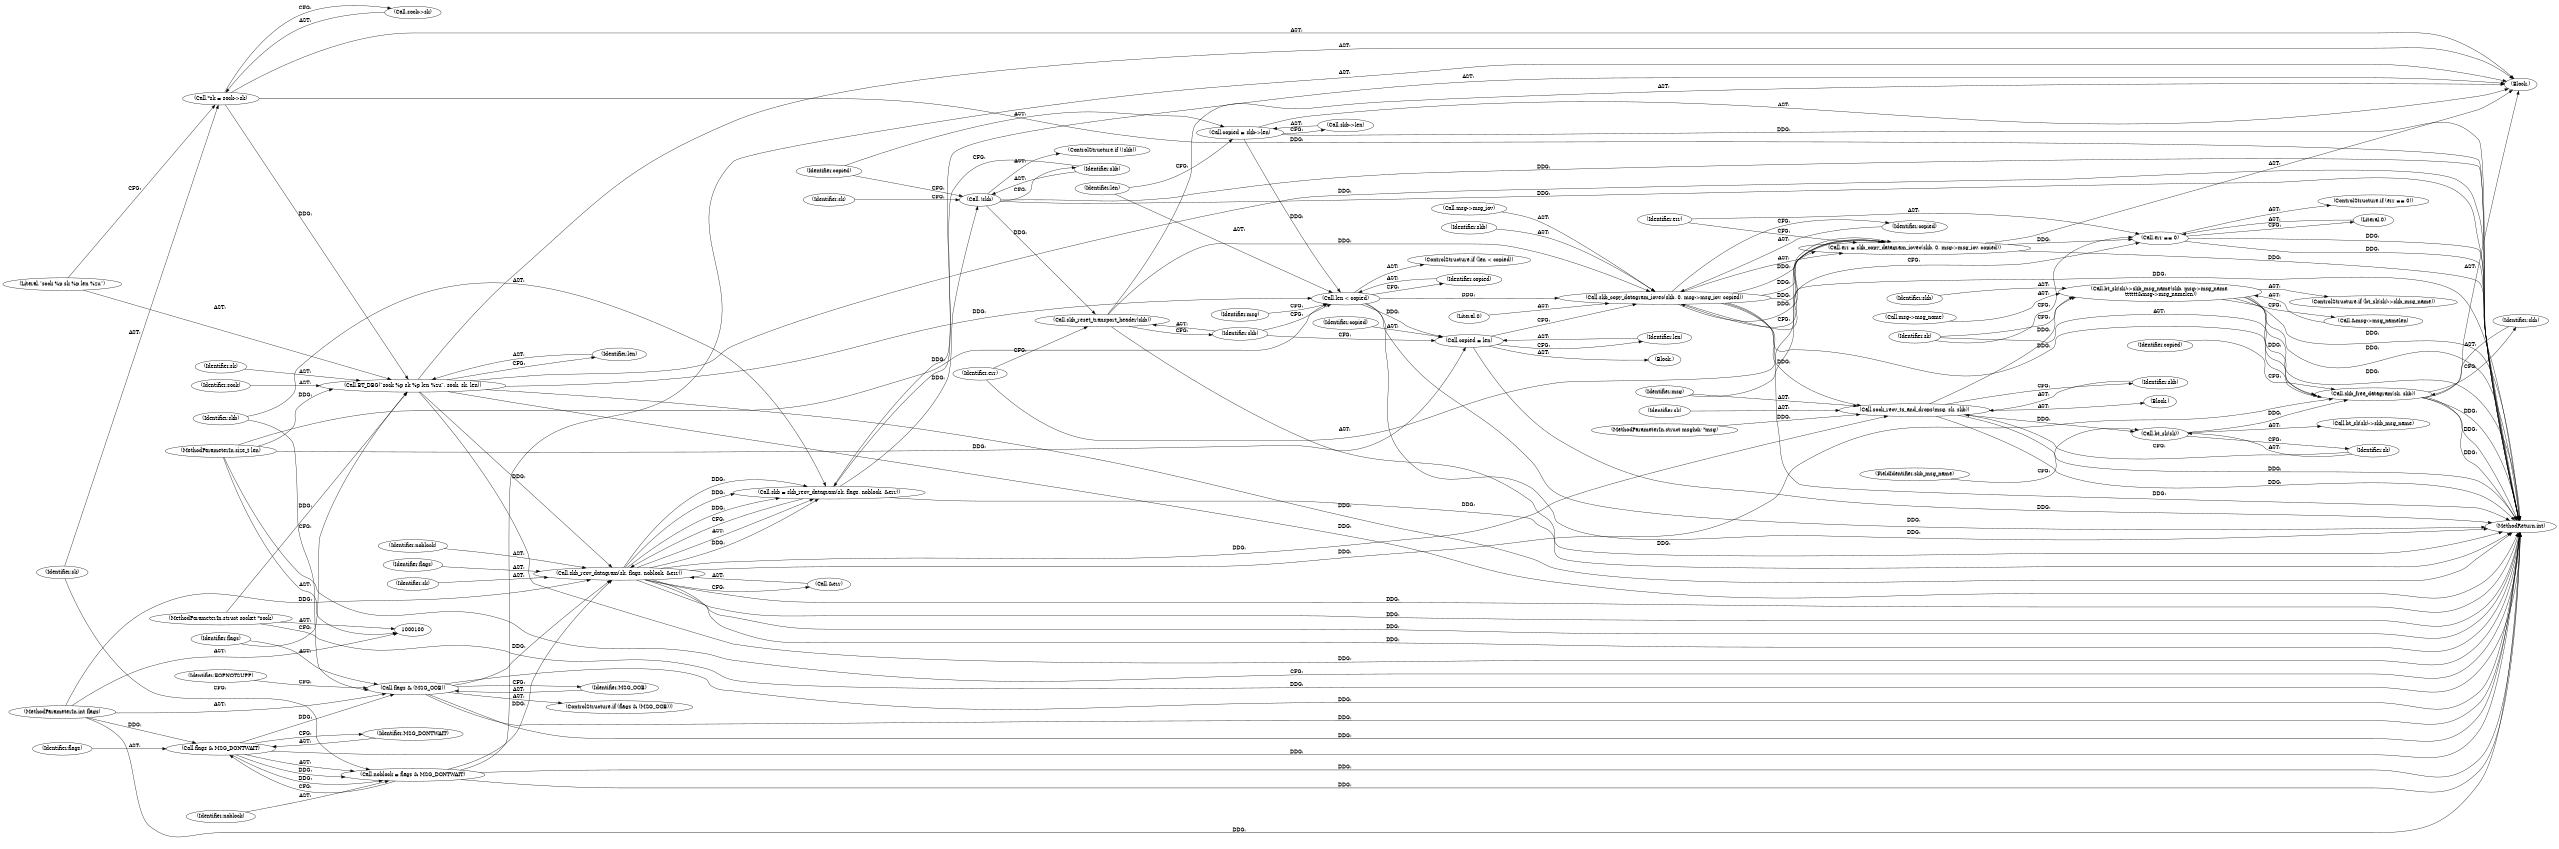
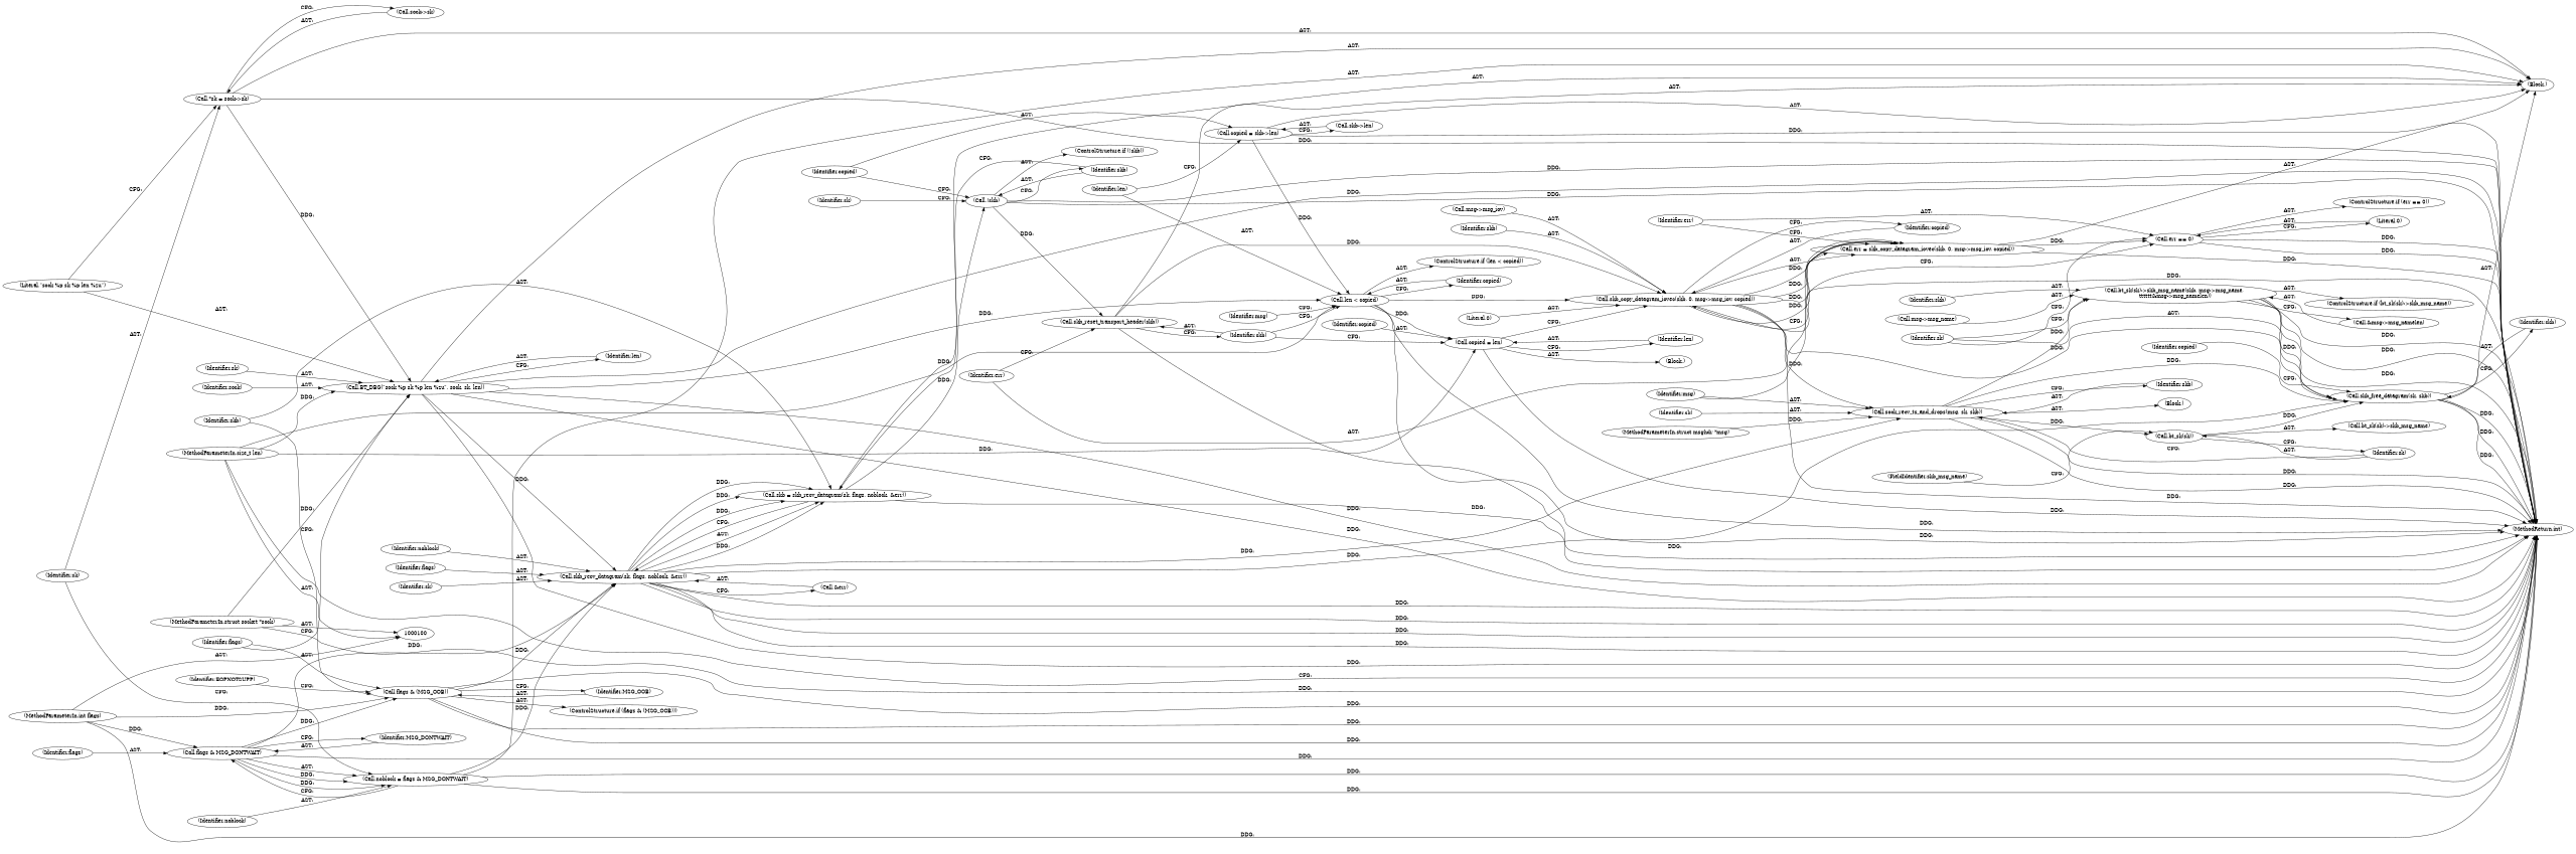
  digraph {
    rankdir=LR
    n1 [label="(Call,skb_copy_datagram_iovec(skb, 0, msg->msg_iov, copied))"]
    n2 [label="(Call,err = skb_copy_datagram_iovec(skb, 0, msg->msg_iov, copied))"]
    n3 [label="(Call,sock_recv_ts_and_drops(msg, sk, skb))"]
    n4 [label="(Call,skb_free_datagram(sk, skb))"]
    n5 [label="(MethodReturn,int)"]
    n6 [label="(Identifier,copied)"]
    n7 [label="(Block,)"]
    n8 [label="(Call,err == 0)"]
    n9 [label="(Call,bt_sk(sk))"]
    n10 [label="(Call,bt_sk(sk)->skb_msg_name(skb, msg->msg_name,\n \t\t\t\t\t\t&msg->msg_namelen))"]
    n11 [label="(Identifier,skb)"]
    n12 [label="(Block,)"]
    n13 [label="(Identifier,skb)"]
    n14 [label="(Call,skb_reset_transport_header(skb))"]
    n15 [label="(Identifier,skb)"]
    n16 [label="(Call,len < copied)"]
    n17 [label="(Call,copied = len)"]
    n18 [label="(Call,!skb)"]
    n19 [label="(ControlStructure,if (!skb))"]
    n20 [label="(Identifier,skb)"]
    n21 [label="(Call,skb = skb_recv_datagram(sk, flags, noblock, &err))"]
    n22 [label="(Call,skb_recv_datagram(sk, flags, noblock, &err))"]
    n23 [label="(Call,&err)"]
    n24 [label="(Call,BT_DBG(\"sock %p sk %p len %zu\", sock, sk, len))"]
    n25 [label="(Identifier,len)"]
    n26 [label="(ControlStructure,if (len < copied))"]
    n27 [label="(Identifier,copied)"]
    n28 [label="(MethodParameterIn,struct socket *sock)"]
    1000100
    n30 [label="(Call,*sk = sock->sk)"]
    n31 [label="(Call,sock->sk)"]
    n32 [label="(MethodParameterIn,size_t len)"]
    n33 [label="(Block,)"]
    n34 [label="(Identifier,len)"]
    n35 [label="(Call,flags & (MSG_OOB))"]
    n36 [label="(Identifier,MSG_OOB)"]
    n37 [label="(ControlStructure,if (flags & (MSG_OOB)))"]
    n38 [label="(Call,flags & MSG_DONTWAIT)"]
    n39 [label="(Call,noblock = flags & MSG_DONTWAIT)"]
    n40 [label="(Identifier,MSG_DONTWAIT)"]
    n41 [label="(MethodParameterIn,int flags)"]
    n42 [label="(Call,copied = skb->len)"]
    n43 [label="(Call,skb->len)"]
    n44 [label="(ControlStructure,if (err == 0))"]
    n45 [label="(Literal,0)"]
    n46 [label="(Identifier,sk)"]
    n47 [label="(Call,bt_sk(sk)->skb_msg_name)"]
    n48 [label="(Call,&msg->msg_namelen)"]
    n49 [label="(ControlStructure,if (bt_sk(sk)->skb_msg_name))"]
    n50 [label="(Identifier,sk)"]
    n51 [label="(Identifier,noblock)"]
    n52 [label="(Identifier,flags)"]
    n53 [label="(Identifier,flags)"]
    n54 [label="(Identifier,copied)"]
    n55 [label="(Identifier,skb)"]
    n56 [label="(Identifier,len)"]
    n57 [label="(Identifier,copied)"]
    n58 [label="(Identifier,sk)"]
    n59 [label="(Call,msg->msg_name)"]
    n60 [label="(Identifier,copied)"]
    n61 [label="(Literal,0)"]
    n62 [label="(Identifier,sk)"]
    n63 [label="(MethodParameterIn,struct msghdr *msg)"]
    n64 [label="(Call,msg->msg_iov)"]
    n65 [label="(Identifier,skb)"]
    n66 [label="(Literal,\"sock %p sk %p len %zu\")"]
    n67 [label="(Identifier,sock)"]
    n68 [label="(Identifier,msg)"]
    n69 [label="(Identifier,EOPNOTSUPP)"]
    n70 [label="(Identifier,sk)"]
    n71 [label="(Identifier,err)"]
    n72 [label="(Identifier,msg)"]
    n73 [label="(Identifier,sk)"]
    n74 [label="(Identifier,noblock)"]
    n75 [label="(Identifier,err)"]
    n76 [label="(Identifier,flags)"]
    n77 [label="(Identifier,skb)"]
    n78 [label="(Identifier,sk)"]
    n79 [label="(FieldIdentifier,skb_msg_name)"]
    n1 -> n2 [label="AST: "]
    n1 -> n2 [label="DDG: "]
    n1 -> n2 [label="DDG: "]
    n1 -> n2 [label="DDG: "]
    n1 -> n2 [label="DDG: "]
    n1 -> n3 [label="DDG: "]
    n1 -> n4 [label="DDG: "]
    n1 -> n5 [label="DDG: "]
    n1 -> n5 [label="DDG: "]
    n1 -> n6 [label="CFG: "]
    n2 -> n1 [label="CFG: "]
    n2 -> n5 [label="DDG: "]
    n2 -> n7 [label="AST: "]
    n2 -> n8 [label="DDG: "]
+   n3 -> n4 [label="DDG: "]
    n3 -> n5 [label="DDG: "]
    n3 -> n5 [label="DDG: "]
    n3 -> n9 [label="DDG: "]
    n3 -> n10 [label="DDG: "]
    n3 -> n11 [label="CFG: "]
    n3 -> n12 [label="AST: "]
    n4 -> n5 [label="DDG: "]
    n4 -> n5 [label="DDG: "]
    n4 -> n5 [label="DDG: "]
    n4 -> n7 [label="AST: "]
    n4 -> n13 [label="CFG: "]
    n6 -> n1 [label="AST: "]
    n8 -> n5 [label="DDG: "]
    n8 -> n5 [label="DDG: "]
    n8 -> n44 [label="AST: "]
    n8 -> n45 [label="CFG: "]
    n9 -> n4 [label="DDG: "]
    n9 -> n46 [label="CFG: "]
    n9 -> n47 [label="AST: "]
    n10 -> n4 [label="DDG: "]
    n10 -> n5 [label="DDG: "]
    n10 -> n5 [label="DDG: "]
    n10 -> n5 [label="DDG: "]
    n10 -> n48 [label="CFG: "]
    n10 -> n49 [label="AST: "]
    n11 -> n3 [label="AST: "]
    n13 -> n4 [label="AST: "]
    n14 -> n1 [label="DDG: "]
    n14 -> n5 [label="DDG: "]
    n14 -> n7 [label="AST: "]
    n14 -> n15 [label="CFG: "]
    n15 -> n14 [label="AST: "]
    n15 -> n16 [label="CFG: "]
    n15 -> n17 [label="CFG: "]
    n16 -> n1 [label="DDG: "]
    n16 -> n5 [label="DDG: "]
    n16 -> n5 [label="DDG: "]
    n16 -> n17 [label="DDG: "]
    n16 -> n26 [label="AST: "]
    n16 -> n27 [label="CFG: "]
    n17 -> n1 [label="CFG: "]
    n17 -> n5 [label="DDG: "]
    n17 -> n33 [label="AST: "]
    n17 -> n34 [label="CFG: "]
    n18 -> n5 [label="DDG: "]
    n18 -> n5 [label="DDG: "]
    n18 -> n14 [label="DDG: "]
    n18 -> n19 [label="AST: "]
    n18 -> n20 [label="CFG: "]
    n20 -> n18 [label="AST: "]
    n20 -> n21 [label="CFG: "]
    n21 -> n5 [label="DDG: "]
    n21 -> n7 [label="AST: "]
    n21 -> n18 [label="DDG: "]
    n21 -> n22 [label="CFG: "]
    n22 -> n3 [label="DDG: "]
    n22 -> n4 [label="DDG: "]
    n22 -> n5 [label="DDG: "]
    n22 -> n5 [label="DDG: "]
    n22 -> n5 [label="DDG: "]
    n22 -> n5 [label="DDG: "]
    n22 -> n21 [label="AST: "]
    n22 -> n21 [label="DDG: "]
    n22 -> n21 [label="DDG: "]
    n22 -> n21 [label="DDG: "]
    n22 -> n21 [label="DDG: "]
    n22 -> n23 [label="CFG: "]
    n23 -> n22 [label="AST: "]
    n24 -> n5 [label="DDG: "]
    n24 -> n5 [label="DDG: "]
    n24 -> n5 [label="DDG: "]
    n24 -> n5 [label="DDG: "]
    n24 -> n7 [label="AST: "]
    n24 -> n16 [label="DDG: "]
    n24 -> n22 [label="DDG: "]
    n24 -> n25 [label="CFG: "]
    n25 -> n24 [label="AST: "]
    n27 -> n16 [label="AST: "]
    n28 -> n5 [label="DDG: "]
    n28 -> n24 [label="DDG: "]
    n28 -> 1000100 [label="AST: "]
    n30 -> n5 [label="DDG: "]
    n30 -> n7 [label="AST: "]
    n30 -> n24 [label="DDG: "]
    n30 -> n31 [label="CFG: "]
    n31 -> n30 [label="AST: "]
    n32 -> n5 [label="CFG: "]
    n32 -> n16 [label="DDG: "]
    n32 -> n17 [label="DDG: "]
    n32 -> n24 [label="DDG: "]
    n32 -> 1000100 [label="AST: "]
    n34 -> n17 [label="AST: "]
    n35 -> n5 [label="DDG: "]
    n35 -> n5 [label="DDG: "]
    n35 -> n5 [label="DDG: "]
    n35 -> n22 [label="DDG: "]
    n35 -> n36 [label="CFG: "]
    n35 -> n37 [label="AST: "]
    n36 -> n35 [label="AST: "]
    n38 -> n5 [label="DDG: "]
    n38 -> n35 [label="DDG: "]
    n38 -> n39 [label="AST: "]
    n38 -> n39 [label="DDG: "]
    n38 -> n39 [label="DDG: "]
    n38 -> n40 [label="CFG: "]
    n39 -> n5 [label="DDG: "]
    n39 -> n5 [label="DDG: "]
    n39 -> n7 [label="AST: "]
    n39 -> n22 [label="DDG: "]
    n39 -> n38 [label="CFG: "]
    n40 -> n38 [label="AST: "]
    n41 -> n5 [label="DDG: "]
-   n41 -> n22 [label="DDG: "]
+   n38 -> n22 [label="DDG: "]
    n41 -> 1000100 [label="AST: "]
-   n41 -> n35 [label="AST: "]
+   n41 -> n35 [label="DDG: "]
    n41 -> n38 [label="DDG: "]
    n42 -> n5 [label="DDG: "]
    n42 -> n7 [label="AST: "]
    n42 -> n16 [label="DDG: "]
    n42 -> n43 [label="CFG: "]
    n43 -> n42 [label="AST: "]
    n45 -> n8 [label="AST: "]
    n46 -> n3 [label="CFG: "]
    n46 -> n9 [label="AST: "]
    n48 -> n10 [label="AST: "]
    n50 -> n18 [label="CFG: "]
    n51 -> n22 [label="AST: "]
    n52 -> n24 [label="CFG: "]
    n52 -> n35 [label="AST: "]
    n53 -> n38 [label="AST: "]
    n54 -> n4 [label="CFG: "]
    n55 -> n10 [label="AST: "]
    n56 -> n16 [label="AST: "]
    n56 -> n42 [label="CFG: "]
    n57 -> n17 [label="AST: "]
    n58 -> n24 [label="AST: "]
    n59 -> n10 [label="AST: "]
    n60 -> n18 [label="CFG: "]
    n60 -> n42 [label="AST: "]
    n61 -> n1 [label="AST: "]
    n62 -> n30 [label="AST: "]
    n62 -> n39 [label="CFG: "]
    n63 -> n3 [label="DDG: "]
    n64 -> n1 [label="AST: "]
    n65 -> n21 [label="AST: "]
    n65 -> n35 [label="CFG: "]
    n66 -> n24 [label="AST: "]
    n66 -> n30 [label="CFG: "]
    n67 -> n24 [label="AST: "]
    n68 -> n16 [label="CFG: "]
    n69 -> n35 [label="CFG: "]
    n70 -> n4 [label="AST: "]
    n70 -> n8 [label="CFG: "]
    n70 -> n10 [label="CFG: "]
    n71 -> n2 [label="CFG: "]
    n71 -> n8 [label="AST: "]
    n72 -> n3 [label="AST: "]
    n72 -> n8 [label="CFG: "]
    n73 -> n3 [label="AST: "]
    n74 -> n39 [label="AST: "]
    n75 -> n2 [label="AST: "]
    n75 -> n14 [label="CFG: "]
    n76 -> n22 [label="AST: "]
    n77 -> n1 [label="AST: "]
    n78 -> n22 [label="AST: "]
    n79 -> n9 [label="CFG: "]
  }
